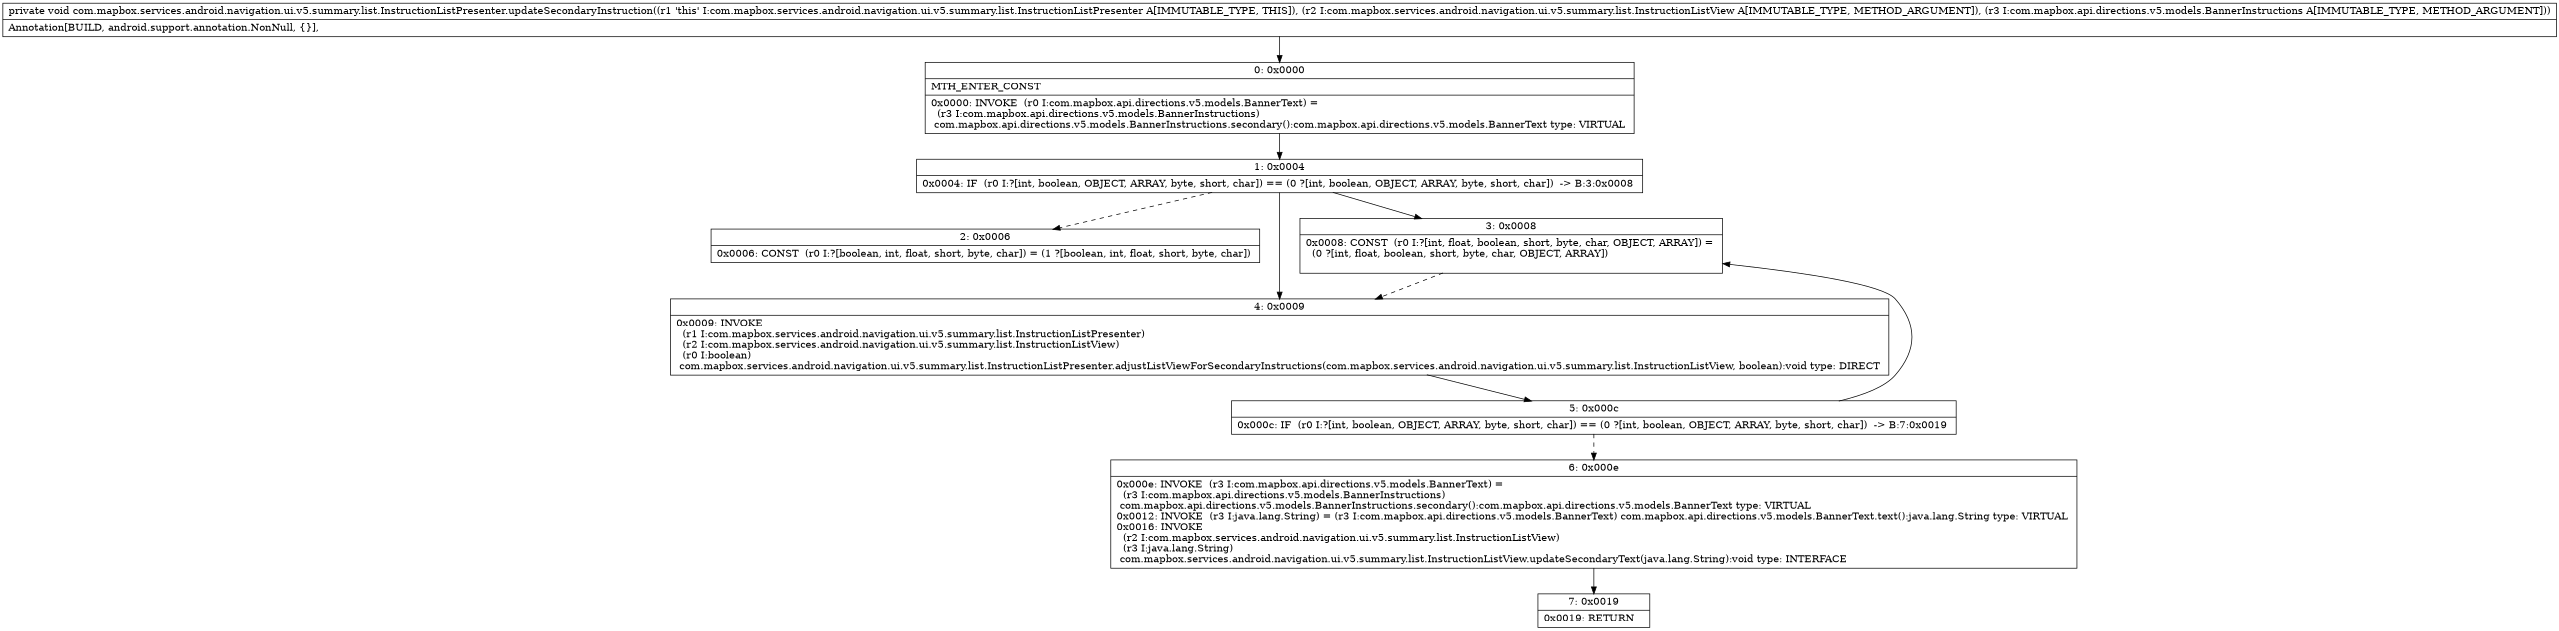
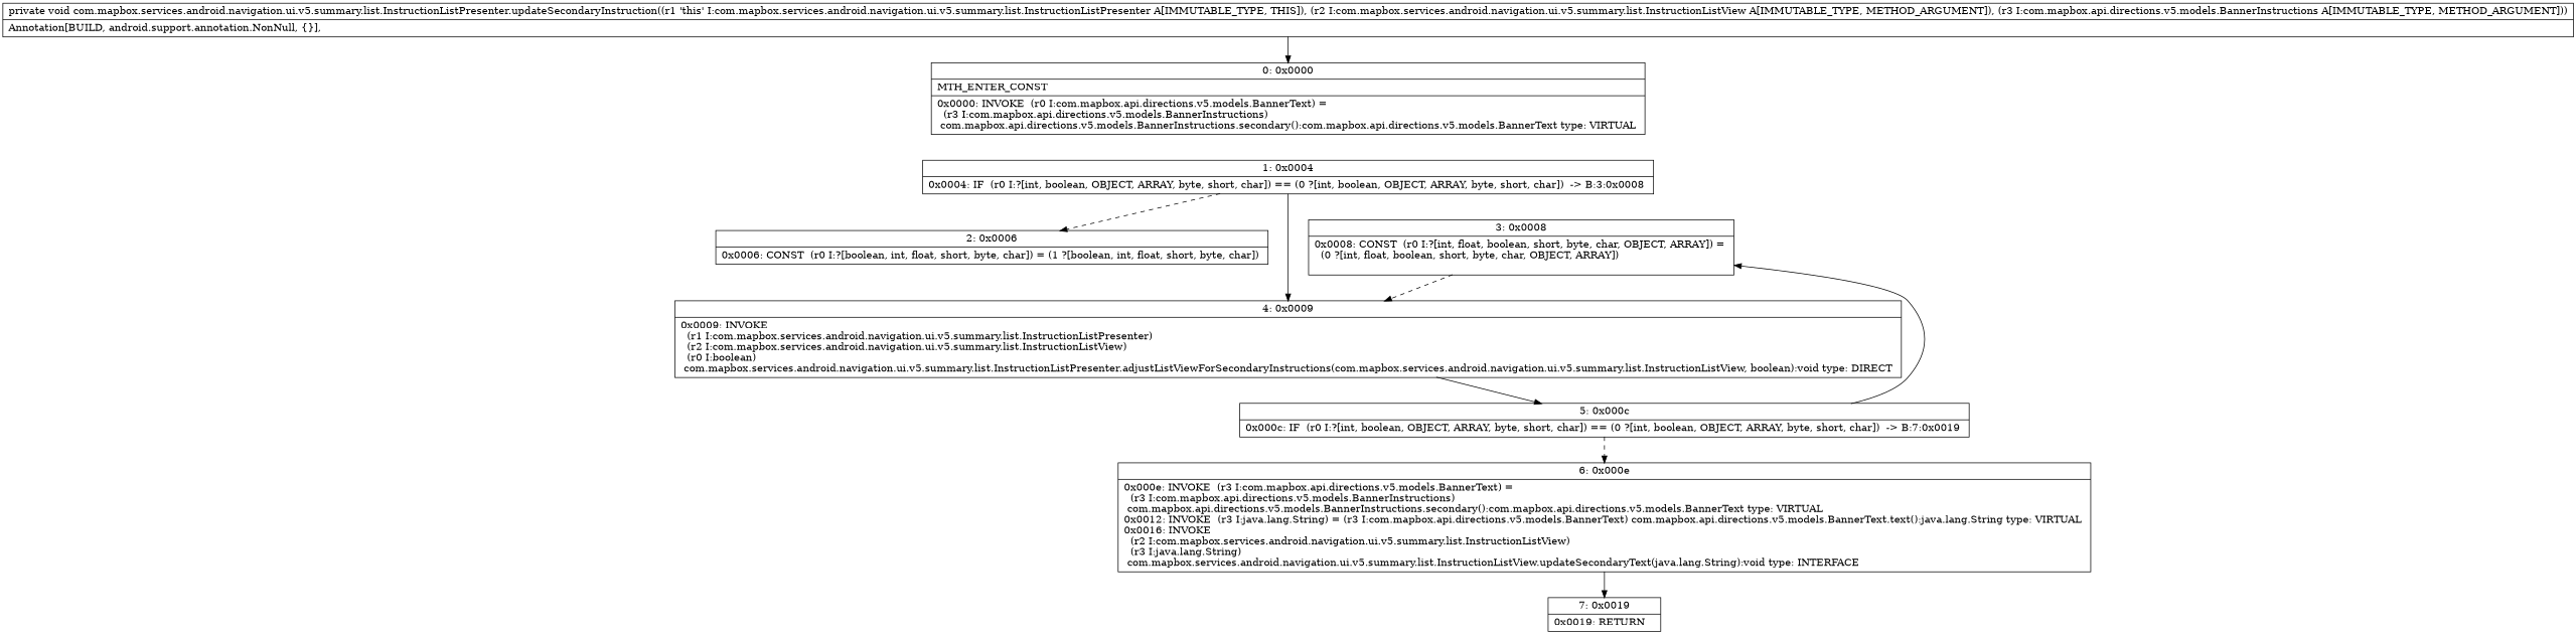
  digraph {
    node [shape=record]
    n1 [label="{0\:\ 0x0000|MTH_ENTER_CONST\l|0x0000: INVOKE  (r0 I:com.mapbox.api.directions.v5.models.BannerText) = \l  (r3 I:com.mapbox.api.directions.v5.models.BannerInstructions)\l com.mapbox.api.directions.v5.models.BannerInstructions.secondary():com.mapbox.api.directions.v5.models.BannerText type: VIRTUAL \l}"]
    n2 [label="{1\:\ 0x0004|0x0004: IF  (r0 I:?[int, boolean, OBJECT, ARRAY, byte, short, char]) == (0 ?[int, boolean, OBJECT, ARRAY, byte, short, char])  \-\> B:3:0x0008 \l}"]
    n3 [label="{2\:\ 0x0006|0x0006: CONST  (r0 I:?[boolean, int, float, short, byte, char]) = (1 ?[boolean, int, float, short, byte, char]) \l}"]
    n4 [label="{3\:\ 0x0008|0x0008: CONST  (r0 I:?[int, float, boolean, short, byte, char, OBJECT, ARRAY]) = \l  (0 ?[int, float, boolean, short, byte, char, OBJECT, ARRAY])\l \l}"]
    n5 [label="{4\:\ 0x0009|0x0009: INVOKE  \l  (r1 I:com.mapbox.services.android.navigation.ui.v5.summary.list.InstructionListPresenter)\l  (r2 I:com.mapbox.services.android.navigation.ui.v5.summary.list.InstructionListView)\l  (r0 I:boolean)\l com.mapbox.services.android.navigation.ui.v5.summary.list.InstructionListPresenter.adjustListViewForSecondaryInstructions(com.mapbox.services.android.navigation.ui.v5.summary.list.InstructionListView, boolean):void type: DIRECT \l}"]
    n6 [label="{5\:\ 0x000c|0x000c: IF  (r0 I:?[int, boolean, OBJECT, ARRAY, byte, short, char]) == (0 ?[int, boolean, OBJECT, ARRAY, byte, short, char])  \-\> B:7:0x0019 \l}"]
    n7 [label="{6\:\ 0x000e|0x000e: INVOKE  (r3 I:com.mapbox.api.directions.v5.models.BannerText) = \l  (r3 I:com.mapbox.api.directions.v5.models.BannerInstructions)\l com.mapbox.api.directions.v5.models.BannerInstructions.secondary():com.mapbox.api.directions.v5.models.BannerText type: VIRTUAL \l0x0012: INVOKE  (r3 I:java.lang.String) = (r3 I:com.mapbox.api.directions.v5.models.BannerText) com.mapbox.api.directions.v5.models.BannerText.text():java.lang.String type: VIRTUAL \l0x0016: INVOKE  \l  (r2 I:com.mapbox.services.android.navigation.ui.v5.summary.list.InstructionListView)\l  (r3 I:java.lang.String)\l com.mapbox.services.android.navigation.ui.v5.summary.list.InstructionListView.updateSecondaryText(java.lang.String):void type: INTERFACE \l}"]
    n8 [label="{7\:\ 0x0019|0x0019: RETURN   \l}"]
    n9 [label="{private void com.mapbox.services.android.navigation.ui.v5.summary.list.InstructionListPresenter.updateSecondaryInstruction((r1 'this' I:com.mapbox.services.android.navigation.ui.v5.summary.list.InstructionListPresenter A[IMMUTABLE_TYPE, THIS]), (r2 I:com.mapbox.services.android.navigation.ui.v5.summary.list.InstructionListView A[IMMUTABLE_TYPE, METHOD_ARGUMENT]), (r3 I:com.mapbox.api.directions.v5.models.BannerInstructions A[IMMUTABLE_TYPE, METHOD_ARGUMENT]))  | Annotation[BUILD, android.support.annotation.NonNull, \{\}], \l}"]
-   n1 -> n2
    n2 -> n3 [style=dashed]
-   n2 -> n4
    n2 -> n5
    n4 -> n5 [style=dashed]
    n5 -> n6
    n6 -> n4
    n6 -> n7 [style=dashed]
    n7 -> n8
    n9 -> n1
  }
